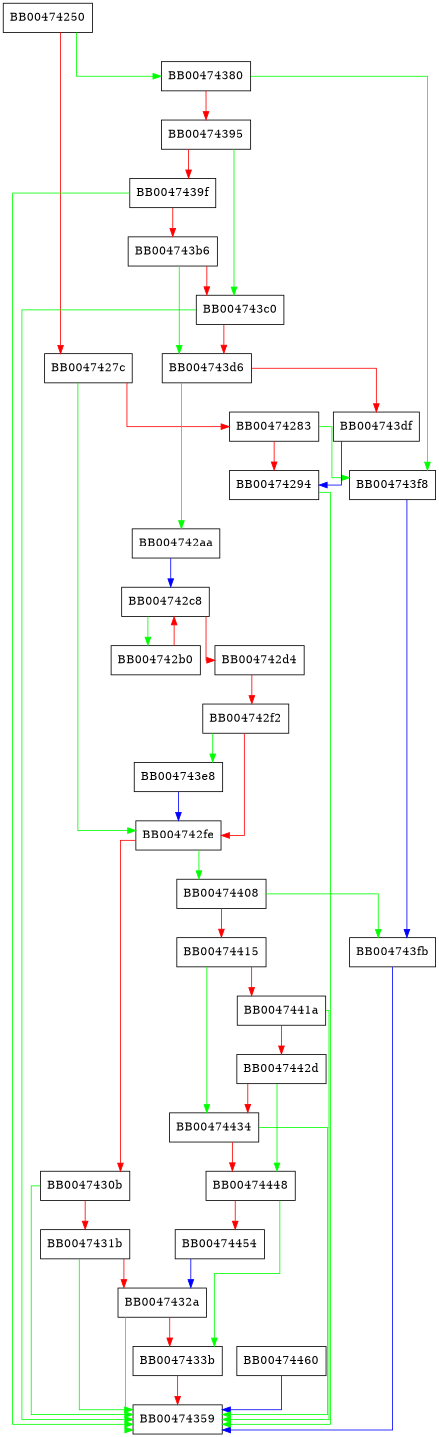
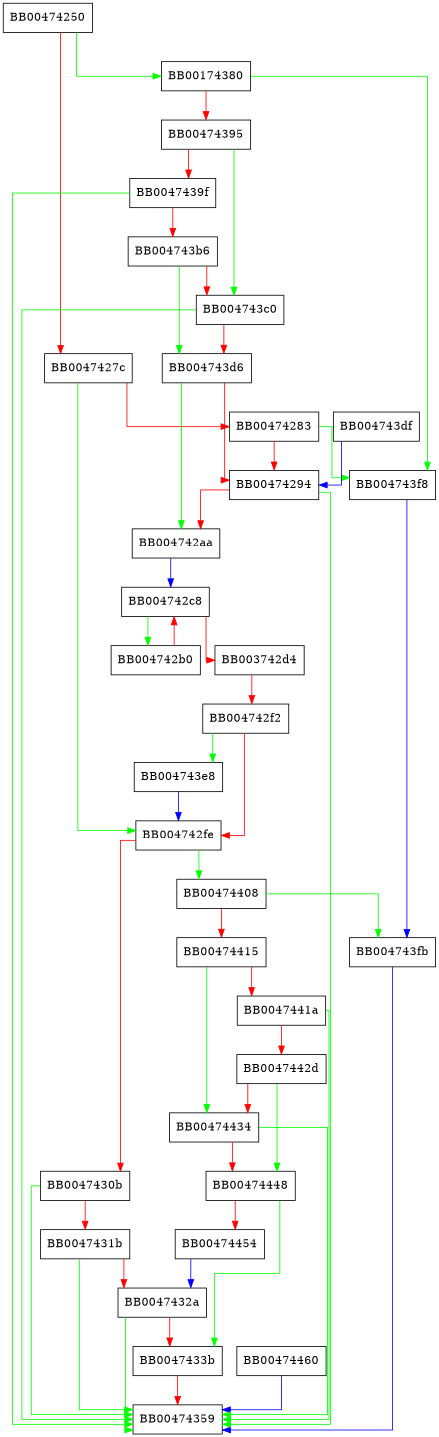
  digraph {
    splines=ortho
    node [shape=box]
    edge [color=red]
    BB00474250
-   BB00474380
+   BB00474380 [label=BB00174380]
    BB0047427c
    BB004743f8
    BB00474395
    BB004742fe
    BB00474283
    BB004743fb
    BB004743c0
    BB0047439f
    BB00474408
    BB0047430b
    BB00474294
    BB00474415
    BB00474359
    BB0047431b
    BB004742aa
    BB004742c8
    BB004742b0
-   BB004742d4
+   BB004742d4 [label=BB003742d4]
    BB004742f2
    BB00474460
    BB004743e8
    BB00474434
    BB0047441a
    BB0047432a
    BB0047433b
    BB004743d6
    BB004743b6
    BB004743df
    BB00474448
    BB0047442d
    BB00474454
    BB00474250 -> BB00474380 [color=green]
    BB00474250 -> BB0047427c
    BB00474380 -> BB004743f8 [color=green]
    BB00474380 -> BB00474395
    BB0047427c -> BB004742fe [color=green]
    BB0047427c -> BB00474283
    BB004743f8 -> BB004743fb [color=blue]
    BB00474395 -> BB004743c0 [color=green]
    BB00474395 -> BB0047439f
    BB004742fe -> BB00474408 [color=green]
    BB004742fe -> BB0047430b
    BB00474283 -> BB004743f8 [color=green]
    BB00474283 -> BB00474294
    BB004743fb -> BB00474359 [color=blue]
    BB004743c0 -> BB00474359 [color=green]
    BB004743c0 -> BB004743d6
    BB0047439f -> BB00474359 [color=green]
    BB0047439f -> BB004743b6
    BB00474408 -> BB004743fb [color=green]
    BB00474408 -> BB00474415
    BB0047430b -> BB00474359 [color=green]
    BB0047430b -> BB0047431b
    BB00474294 -> BB00474359 [color=green]
+   BB00474294 -> BB004742aa
    BB00474415 -> BB00474434 [color=green]
    BB00474415 -> BB0047441a
    BB0047431b -> BB00474359 [color=green]
    BB0047431b -> BB0047432a
    BB004742aa -> BB004742c8 [color=blue]
    BB004742c8 -> BB004742b0 [color=green]
    BB004742c8 -> BB004742d4
    BB004742b0 -> BB004742c8
    BB004742d4 -> BB004742f2
    BB004742f2 -> BB004742fe
    BB004742f2 -> BB004743e8 [color=green]
    BB00474460 -> BB00474359 [color=blue]
    BB004743e8 -> BB004742fe [color=blue]
    BB00474434 -> BB00474359 [color=green]
    BB00474434 -> BB00474448
    BB0047441a -> BB00474359 [color=green]
    BB0047441a -> BB0047442d
    BB0047432a -> BB00474359 [color=green]
    BB0047432a -> BB0047433b
    BB0047433b -> BB00474359
    BB004743d6 -> BB004742aa [color=green]
-   BB004743d6 -> BB004743df
+   BB004743d6 -> BB00474294
    BB004743b6 -> BB004743c0
    BB004743b6 -> BB004743d6 [color=green]
    BB004743df -> BB00474294 [color=blue]
    BB00474448 -> BB0047433b [color=green]
    BB00474448 -> BB00474454
    BB0047442d -> BB00474434
    BB0047442d -> BB00474448 [color=green]
    BB00474454 -> BB0047432a [color=blue]
  }
